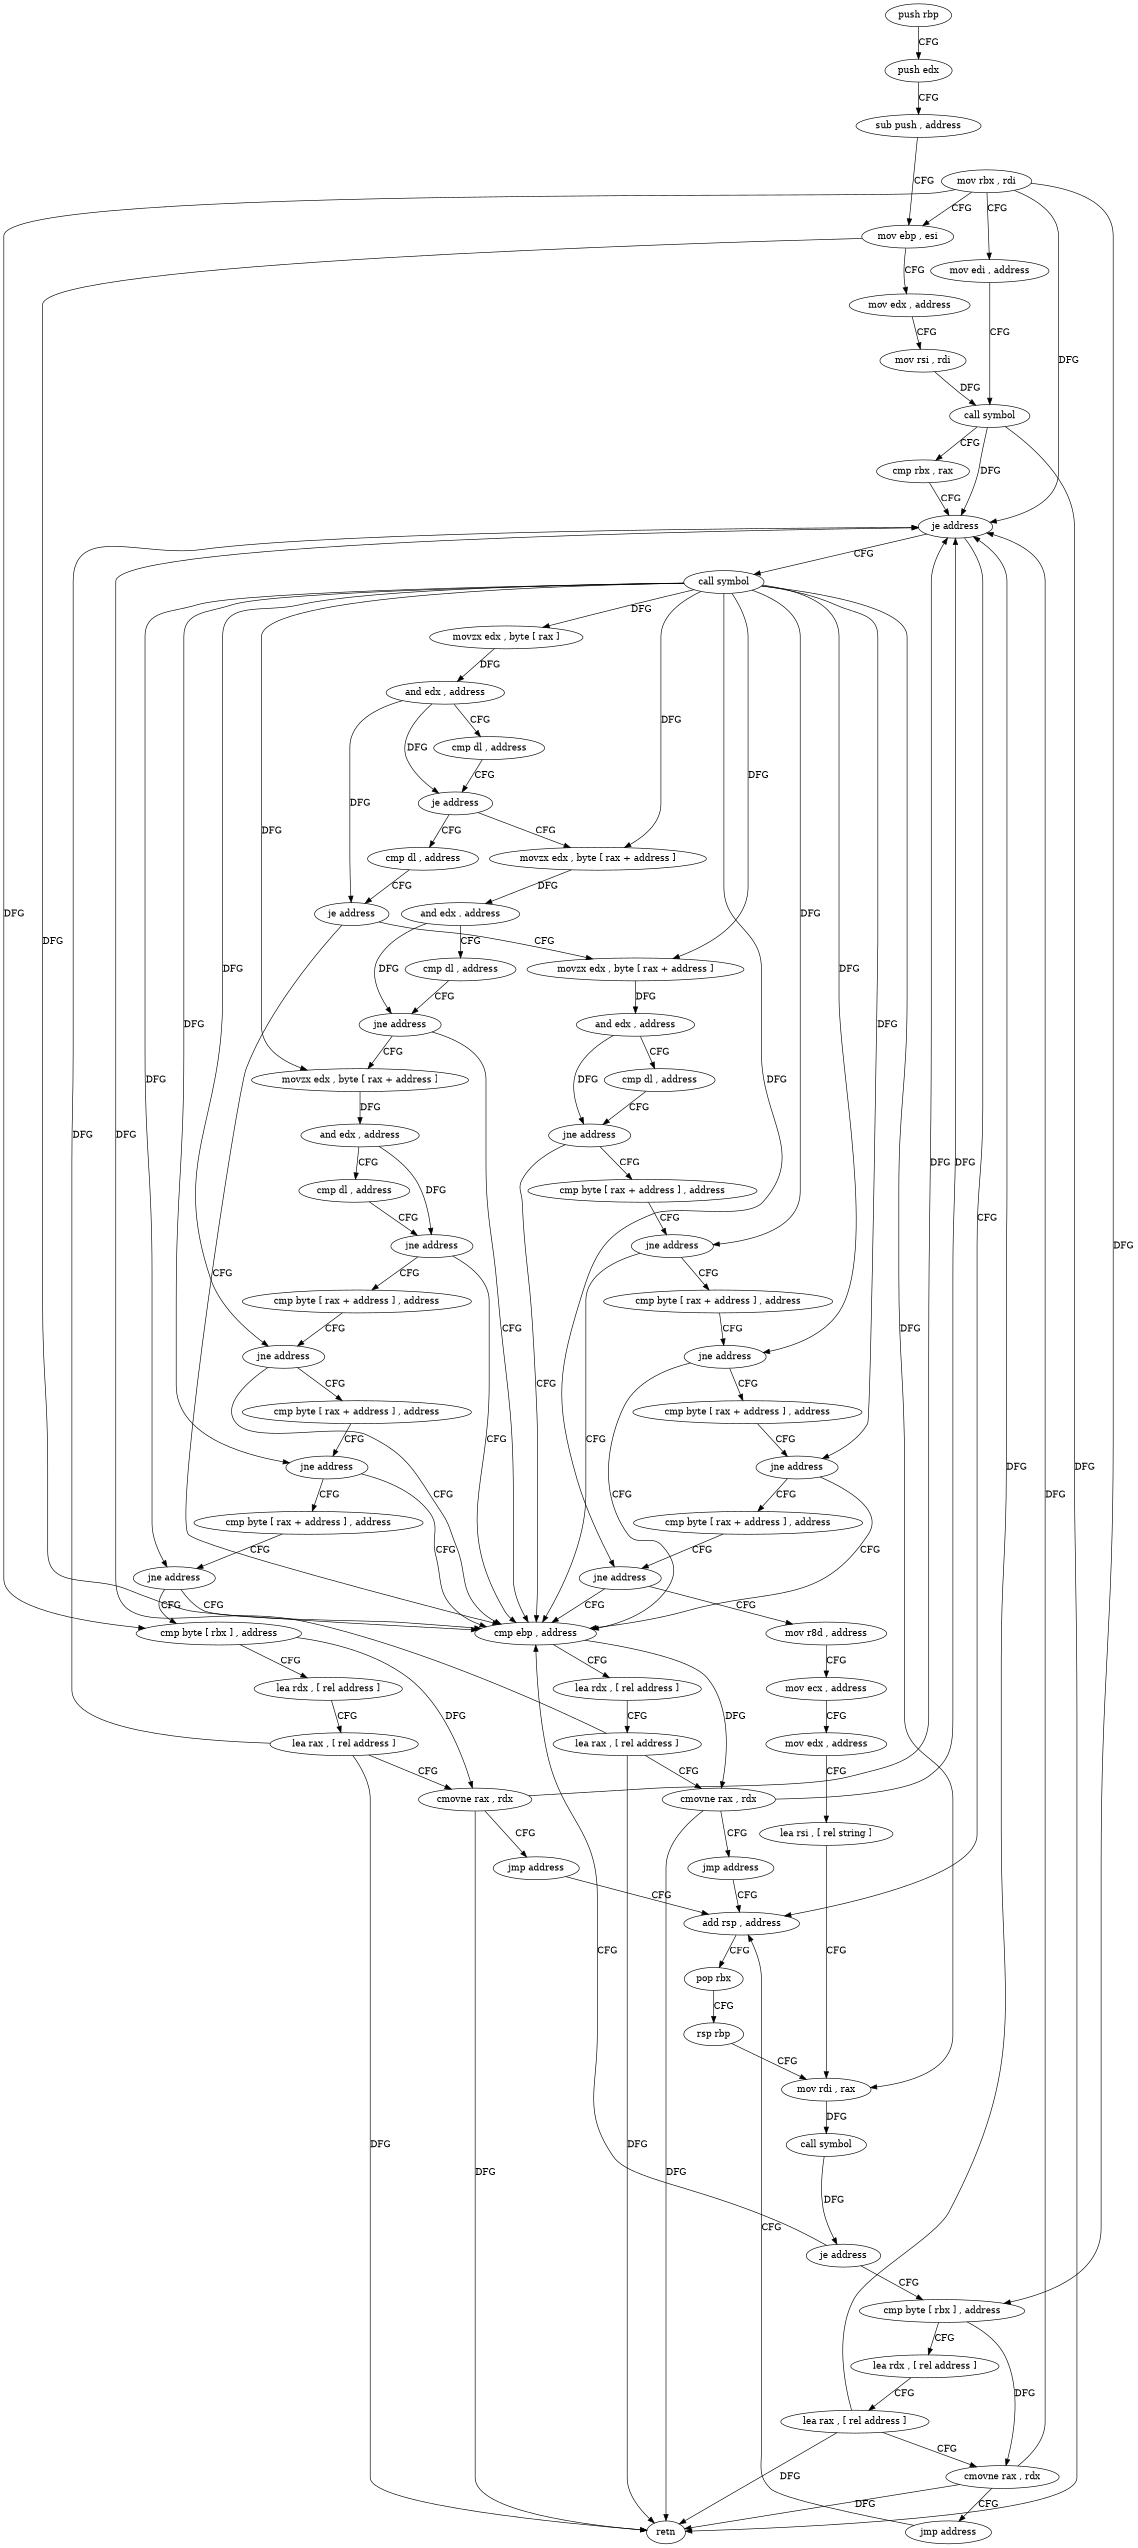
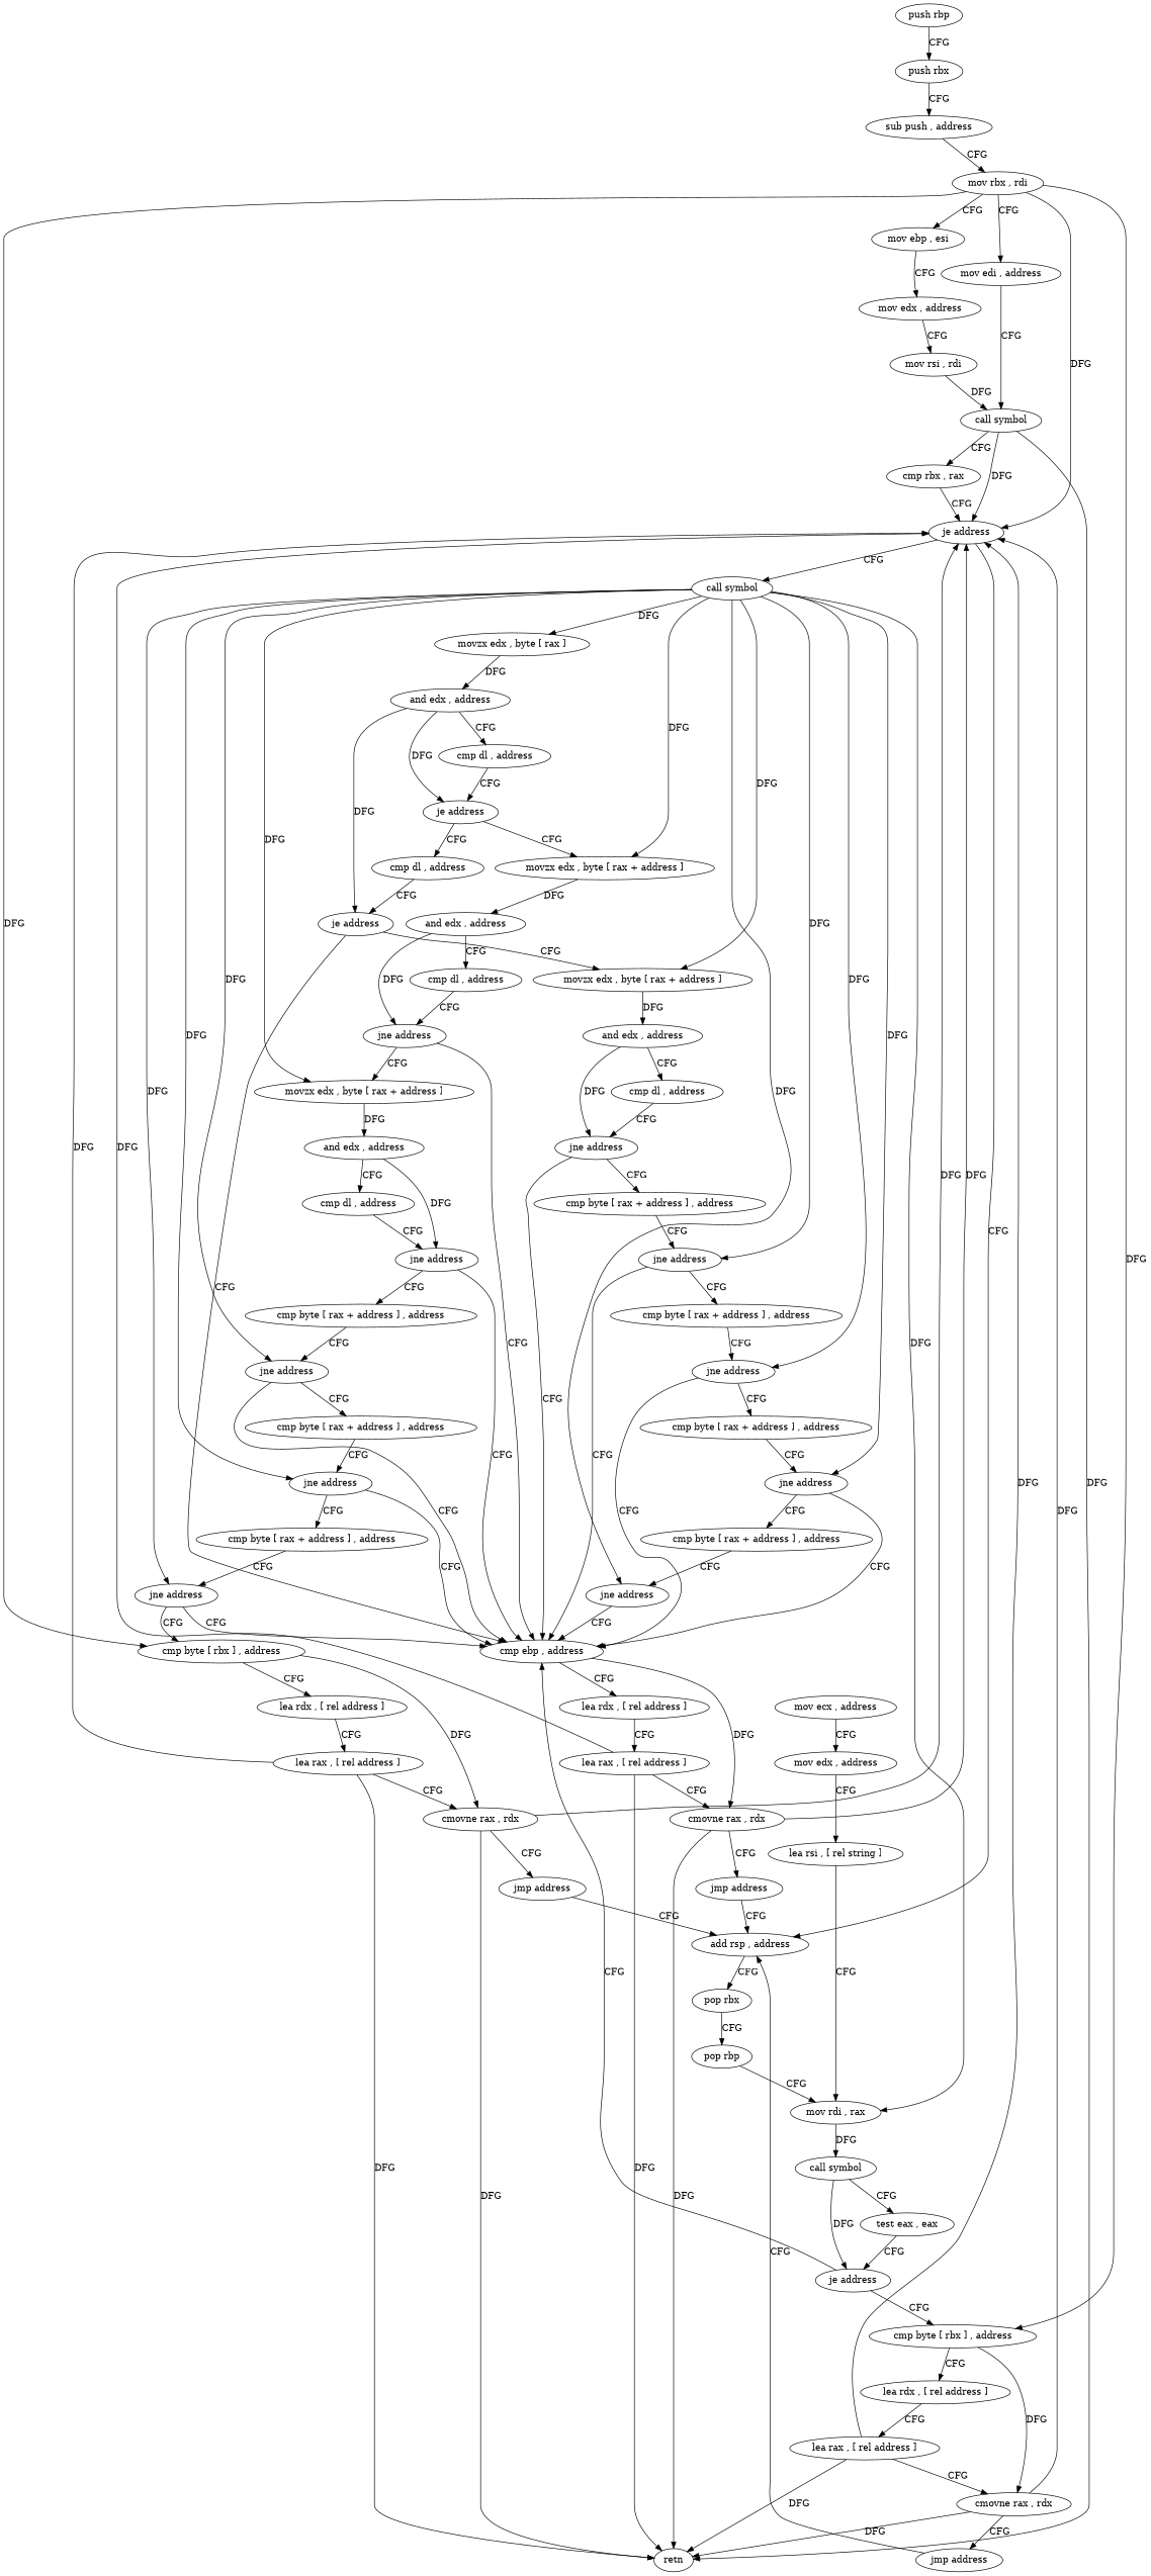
  digraph {
    n1 [label="push rbp"]
-   n2 [label="push edx"]
+   n2 [label="push rbx"]
    n3 [label="sub push , address"]
    n4 [label="mov rbx , rdi"]
    n5 [label="mov ebp , esi"]
    n6 [label="je address"]
    n7 [label="cmp byte [ rbx ] , address"]
    n8 [label="cmp byte [ rbx ] , address"]
    n9 [label="mov edi , address"]
    n10 [label="mov edx , address"]
    n11 [label="cmp ebp , address"]
    n12 [label="call symbol"]
    n13 [label="add rsp , address"]
    n14 [label="lea rdx , [ rel address ]"]
    n15 [label="cmovne rax , rdx"]
    n16 [label="lea rdx , [ rel address ]"]
    n17 [label="cmovne rax , rdx"]
    n18 [label="mov rsi , rdi"]
    n19 [label="lea rdx , [ rel address ]"]
    n20 [label="cmovne rax , rdx"]
    n21 [label="call symbol"]
    n22 [label="cmp rbx , rax"]
    n23 [label=retn]
    n24 [label="movzx edx , byte [ rax ]"]
    n25 [label="movzx edx , byte [ rax + address ]"]
    n26 [label="movzx edx , byte [ rax + address ]"]
    n27 [label="movzx edx , byte [ rax + address ]"]
    n28 [label="jne address"]
    n29 [label="jne address"]
    n30 [label="jne address"]
    n31 [label="jne address"]
    n32 [label="jne address"]
    n33 [label="jne address"]
    n34 [label="jne address"]
    n35 [label="mov rdi , rax"]
    n36 [label="pop rbx"]
    n37 [label="and edx , address"]
    n38 [label="and edx , address"]
    n39 [label="and edx , address"]
    n40 [label="and edx , address"]
    n41 [label="cmp byte [ rax + address ] , address"]
    n42 [label="cmp byte [ rax + address ] , address"]
    n43 [label="cmp byte [ rax + address ] , address"]
    n44 [label="cmp byte [ rax + address ] , address"]
    n45 [label="cmp byte [ rax + address ] , address"]
-   n46 [label="mov r8d , address"]
    n47 [label="call symbol"]
-   n48 [label="rsp rbp"]
+   n48 [label="pop rbp"]
    n49 [label="cmp dl , address"]
    n50 [label="je address"]
    n51 [label="je address"]
    n52 [label="cmp dl , address"]
    n53 [label="cmp dl , address"]
    n54 [label="jne address"]
    n55 [label="lea rax , [ rel address ]"]
    n56 [label="jmp address"]
    n57 [label="cmp dl , address"]
    n58 [label="jne address"]
    n59 [label="cmp dl , address"]
    n60 [label="jne address"]
    n61 [label="cmp byte [ rax + address ] , address"]
    n62 [label="cmp byte [ rax + address ] , address"]
    n63 [label="lea rax , [ rel address ]"]
    n64 [label="jmp address"]
    n65 [label="mov ecx , address"]
    n66 [label="mov edx , address"]
    n67 [label="lea rsi , [ rel string ]"]
+   n68 [label="test eax , eax"]
    n69 [label="je address"]
    n70 [label="lea rax , [ rel address ]"]
    n71 [label="jmp address"]
    n1 -> n2 [label=CFG]
    n2 -> n3 [label=CFG]
-   n3 -> n5 [label=CFG]
+   n3 -> n4 [label=CFG]
    n4 -> n5 [label=CFG]
    n4 -> n6 [label=DFG]
    n4 -> n7 [label=DFG]
    n4 -> n8 [label=DFG]
    n4 -> n9 [label=CFG]
    n5 -> n10 [label=CFG]
-   n5 -> n11 [label=DFG]
    n6 -> n12 [label=CFG]
    n6 -> n13 [label=CFG]
    n7 -> n14 [label=CFG]
    n7 -> n15 [label=DFG]
    n8 -> n16 [label=CFG]
    n8 -> n17 [label=DFG]
    n9 -> n21 [label=CFG]
    n10 -> n18 [label=CFG]
    n11 -> n19 [label=CFG]
    n11 -> n20 [label=DFG]
    n12 -> n24 [label=DFG]
    n12 -> n25 [label=DFG]
    n12 -> n26 [label=DFG]
    n12 -> n27 [label=DFG]
    n12 -> n28 [label=DFG]
    n12 -> n29 [label=DFG]
    n12 -> n30 [label=DFG]
    n12 -> n31 [label=DFG]
    n12 -> n32 [label=DFG]
    n12 -> n33 [label=DFG]
    n12 -> n34 [label=DFG]
    n12 -> n35 [label=DFG]
    n13 -> n36 [label=CFG]
    n14 -> n63 [label=CFG]
    n15 -> n6 [label=DFG]
    n15 -> n23 [label=DFG]
    n15 -> n64 [label=CFG]
    n16 -> n70 [label=CFG]
    n17 -> n6 [label=DFG]
    n17 -> n23 [label=DFG]
    n17 -> n71 [label=CFG]
    n18 -> n21 [label=DFG]
    n19 -> n55 [label=CFG]
    n20 -> n6 [label=DFG]
    n20 -> n23 [label=DFG]
    n20 -> n56 [label=CFG]
    n21 -> n6 [label=DFG]
    n21 -> n22 [label=CFG]
    n21 -> n23 [label=DFG]
    n22 -> n6 [label=CFG]
    n24 -> n37 [label=DFG]
    n25 -> n38 [label=DFG]
    n26 -> n39 [label=DFG]
    n27 -> n40 [label=DFG]
    n28 -> n11 [label=CFG]
    n28 -> n41 [label=CFG]
    n29 -> n11 [label=CFG]
    n29 -> n42 [label=CFG]
    n30 -> n11 [label=CFG]
    n30 -> n43 [label=CFG]
    n31 -> n11 [label=CFG]
    n31 -> n44 [label=CFG]
    n32 -> n7 [label=CFG]
    n32 -> n11 [label=CFG]
    n33 -> n11 [label=CFG]
    n33 -> n45 [label=CFG]
    n34 -> n11 [label=CFG]
-   n34 -> n46 [label=CFG]
    n35 -> n47 [label=DFG]
    n36 -> n48 [label=CFG]
    n37 -> n49 [label=CFG]
    n37 -> n50 [label=DFG]
    n37 -> n51 [label=DFG]
    n38 -> n53 [label=CFG]
    n38 -> n54 [label=DFG]
    n39 -> n57 [label=CFG]
    n39 -> n58 [label=DFG]
    n40 -> n59 [label=CFG]
    n40 -> n60 [label=DFG]
    n41 -> n30 [label=CFG]
    n42 -> n31 [label=CFG]
    n43 -> n32 [label=CFG]
    n44 -> n33 [label=CFG]
    n45 -> n34 [label=CFG]
-   n46 -> n65 [label=CFG]
+   n47 -> n68 [label=CFG]
    n47 -> n69 [label=DFG]
    n48 -> n35 [label=CFG]
    n49 -> n50 [label=CFG]
    n50 -> n25 [label=CFG]
    n50 -> n52 [label=CFG]
    n51 -> n11 [label=CFG]
    n51 -> n27 [label=CFG]
    n52 -> n51 [label=CFG]
    n53 -> n54 [label=CFG]
    n54 -> n11 [label=CFG]
    n54 -> n26 [label=CFG]
    n55 -> n6 [label=DFG]
    n55 -> n20 [label=CFG]
    n55 -> n23 [label=DFG]
    n56 -> n13 [label=CFG]
    n57 -> n58 [label=CFG]
    n58 -> n11 [label=CFG]
    n58 -> n61 [label=CFG]
    n59 -> n60 [label=CFG]
    n60 -> n11 [label=CFG]
    n60 -> n62 [label=CFG]
    n61 -> n28 [label=CFG]
    n62 -> n29 [label=CFG]
    n63 -> n6 [label=DFG]
    n63 -> n15 [label=CFG]
    n63 -> n23 [label=DFG]
    n64 -> n13 [label=CFG]
    n65 -> n66 [label=CFG]
    n66 -> n67 [label=CFG]
    n67 -> n35 [label=CFG]
+   n68 -> n69 [label=CFG]
    n69 -> n8 [label=CFG]
    n69 -> n11 [label=CFG]
    n70 -> n6 [label=DFG]
    n70 -> n17 [label=CFG]
    n70 -> n23 [label=DFG]
    n71 -> n13 [label=CFG]
  }
